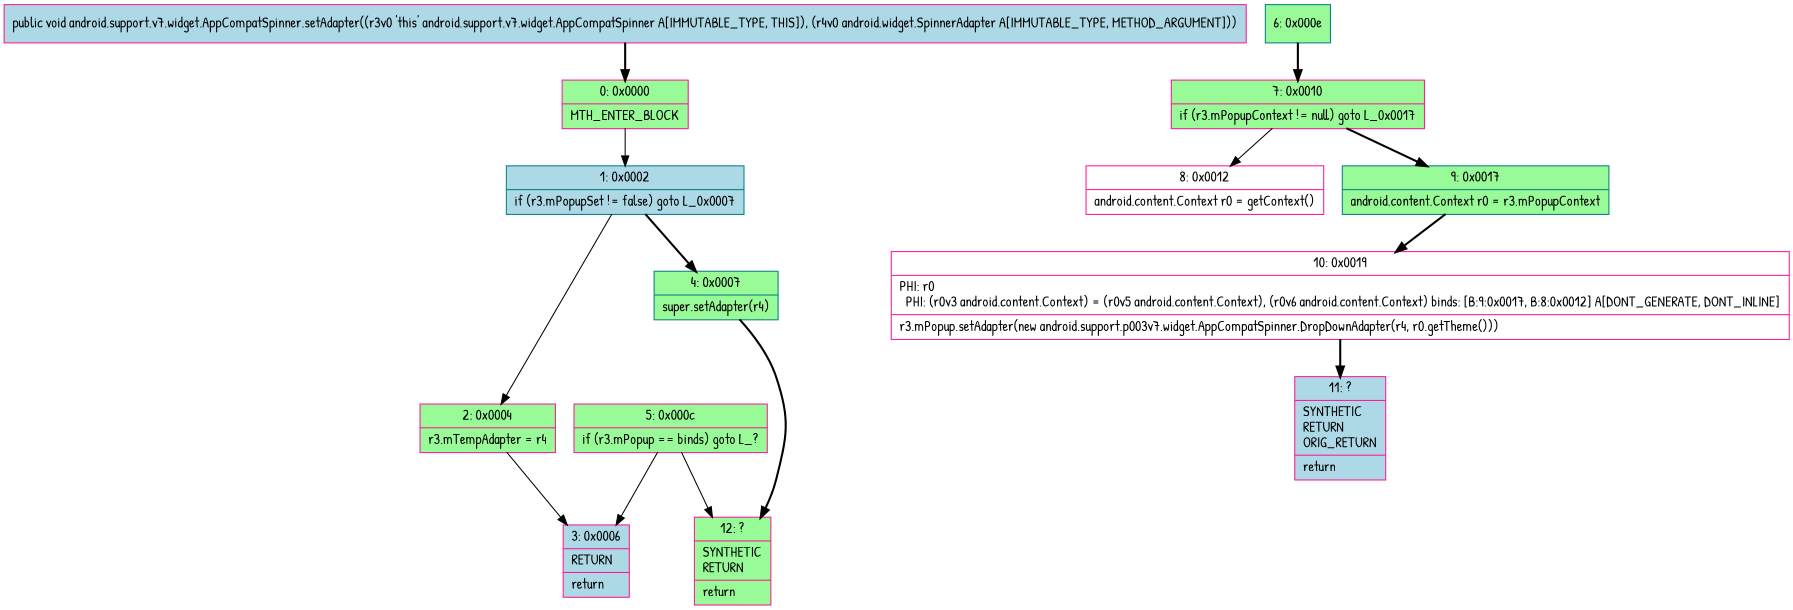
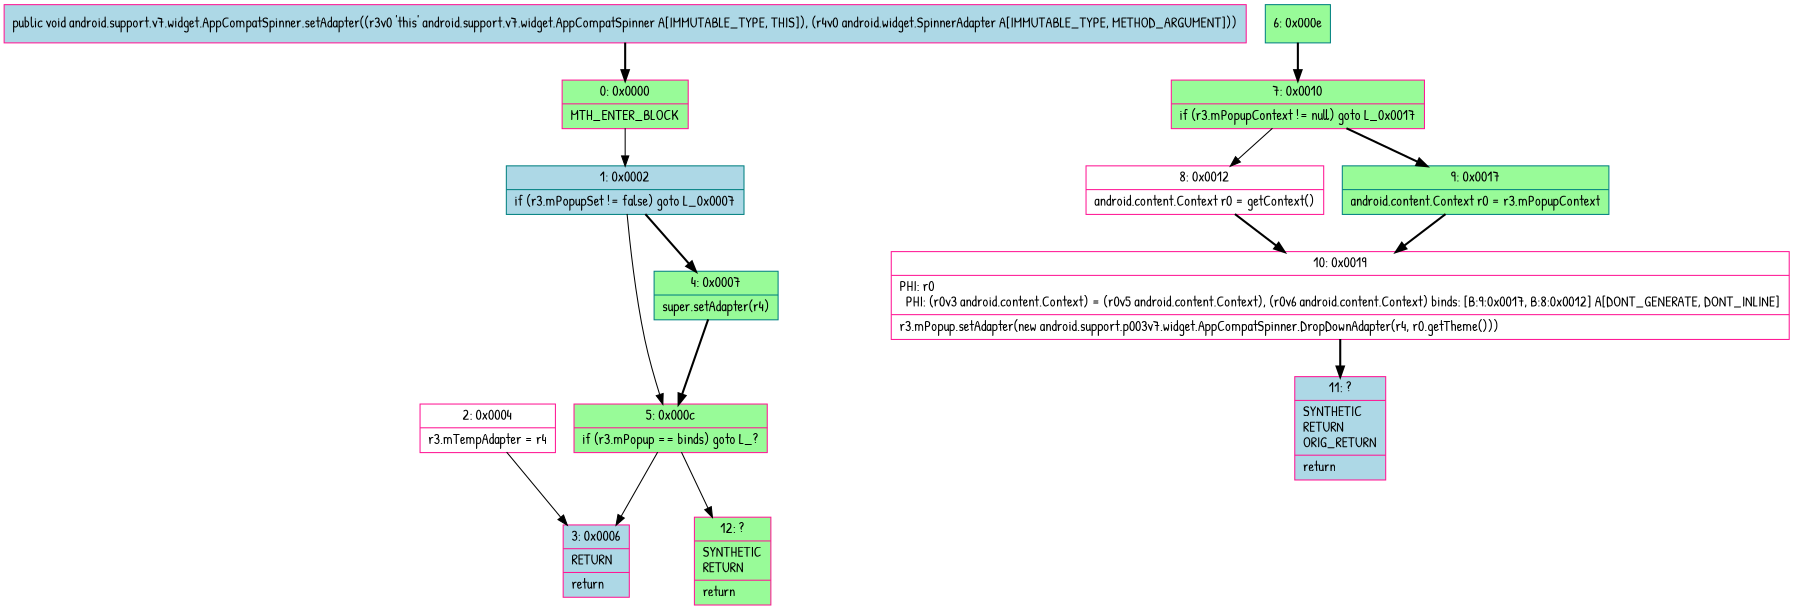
  digraph {
    fontname="Patrick Hand"
    node [color=deeppink fillcolor=palegreen fontname="Patrick Hand" shape=record style=filled]
    edge [fontname="Patrick Hand" style=bold]
    n1 [label="{0\:\ 0x0000|MTH_ENTER_BLOCK\l}"]
    n2 [color=teal fillcolor=lightblue label="{1\:\ 0x0002|if (r3.mPopupSet != false) goto L_0x0007\l}"]
-   n3 [label="{2\:\ 0x0004|r3.mTempAdapter = r4\l}"]
+   n3 [fillcolor=white label="{2\:\ 0x0004|r3.mTempAdapter = r4\l}"]
    n4 [color=teal label="{4\:\ 0x0007|super.setAdapter(r4)\l}"]
    n5 [fillcolor=lightblue label="{3\:\ 0x0006|RETURN\l|return\l}"]
    n6 [label="{5\:\ 0x000c|if (r3.mPopup == binds) goto L_?\l}"]
    n7 [label="{12\:\ ?|SYNTHETIC\lRETURN\l|return\l}"]
    n8 [color=teal label="{6\:\ 0x000e}"]
    n9 [label="{7\:\ 0x0010|if (r3.mPopupContext != null) goto L_0x0017\l}"]
    n10 [fillcolor=white label="{8\:\ 0x0012|android.content.Context r0 = getContext()\l}"]
    n11 [color=teal label="{9\:\ 0x0017|android.content.Context r0 = r3.mPopupContext\l}"]
    n12 [fillcolor=white label="{10\:\ 0x0019|PHI: r0 \l  PHI: (r0v3 android.content.Context) = (r0v5 android.content.Context), (r0v6 android.content.Context) binds: [B:9:0x0017, B:8:0x0012] A[DONT_GENERATE, DONT_INLINE]\l|r3.mPopup.setAdapter(new android.support.p003v7.widget.AppCompatSpinner.DropDownAdapter(r4, r0.getTheme()))\l}"]
    n13 [fillcolor=lightblue label="{11\:\ ?|SYNTHETIC\lRETURN\lORIG_RETURN\l|return\l}"]
    n14 [fillcolor=lightblue label="{public void android.support.v7.widget.AppCompatSpinner.setAdapter((r3v0 'this' android.support.v7.widget.AppCompatSpinner A[IMMUTABLE_TYPE, THIS]), (r4v0 android.widget.SpinnerAdapter A[IMMUTABLE_TYPE, METHOD_ARGUMENT])) }"]
    n1 -> n2 [style=solid]
-   n2 -> n3 [style=solid]
+   n2 -> n6 [style=solid]
    n2 -> n4
    n3 -> n5 [style=solid]
-   n4 -> n7
+   n4 -> n6
    n6 -> n5 [style=solid]
    n6 -> n7 [style=solid]
    n8 -> n9
    n9 -> n10 [style=solid]
    n9 -> n11
+   n10 -> n12
    n11 -> n12
    n12 -> n13
    n14 -> n1
  }
